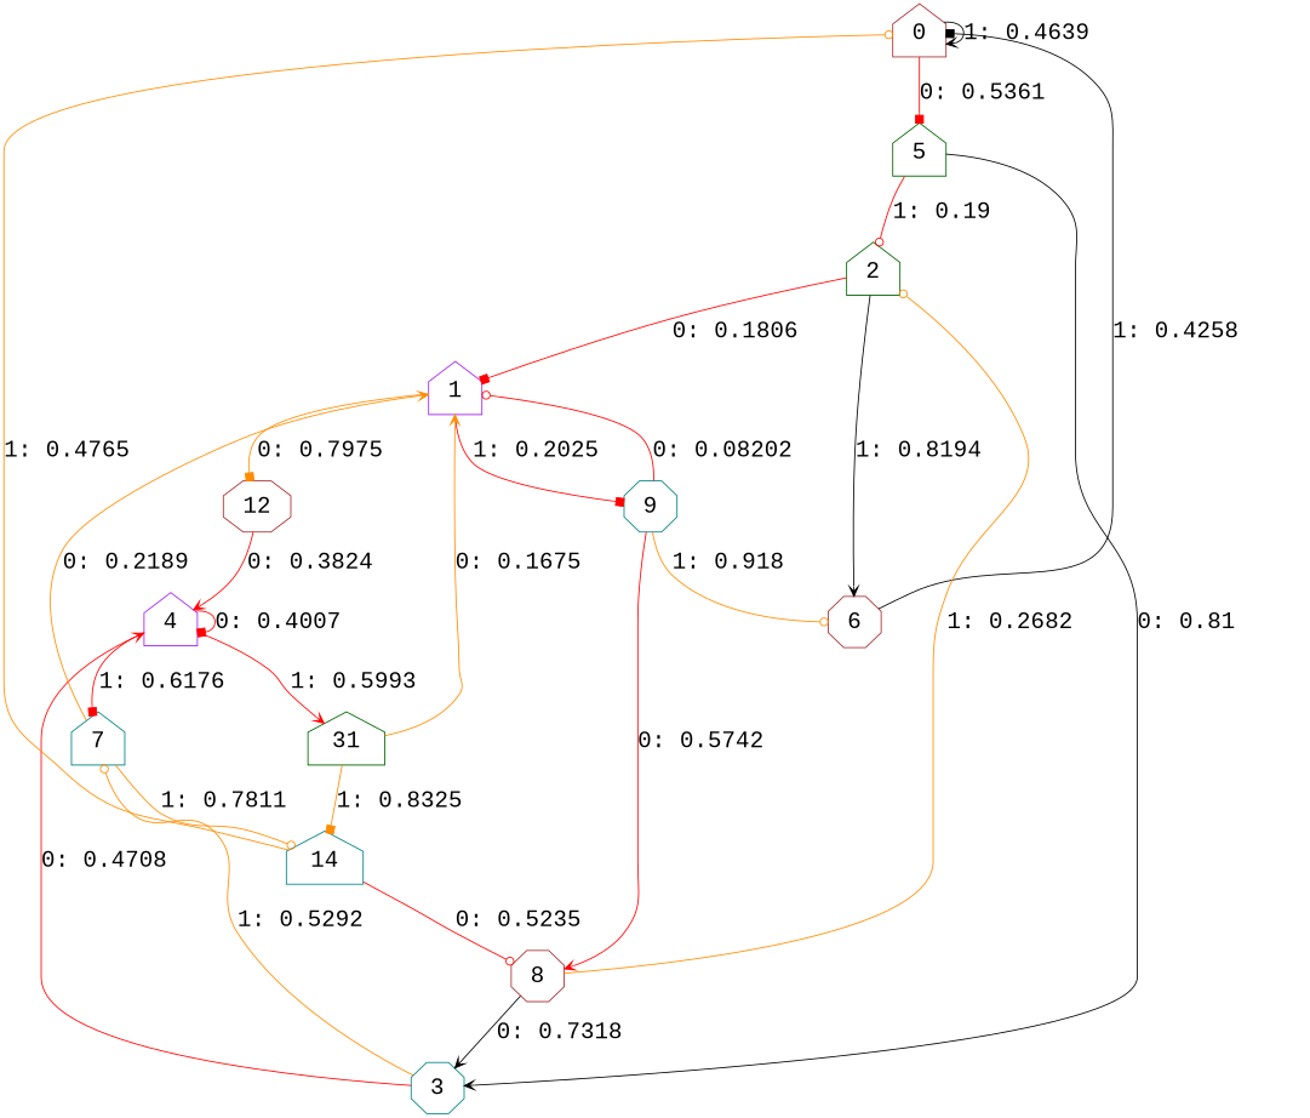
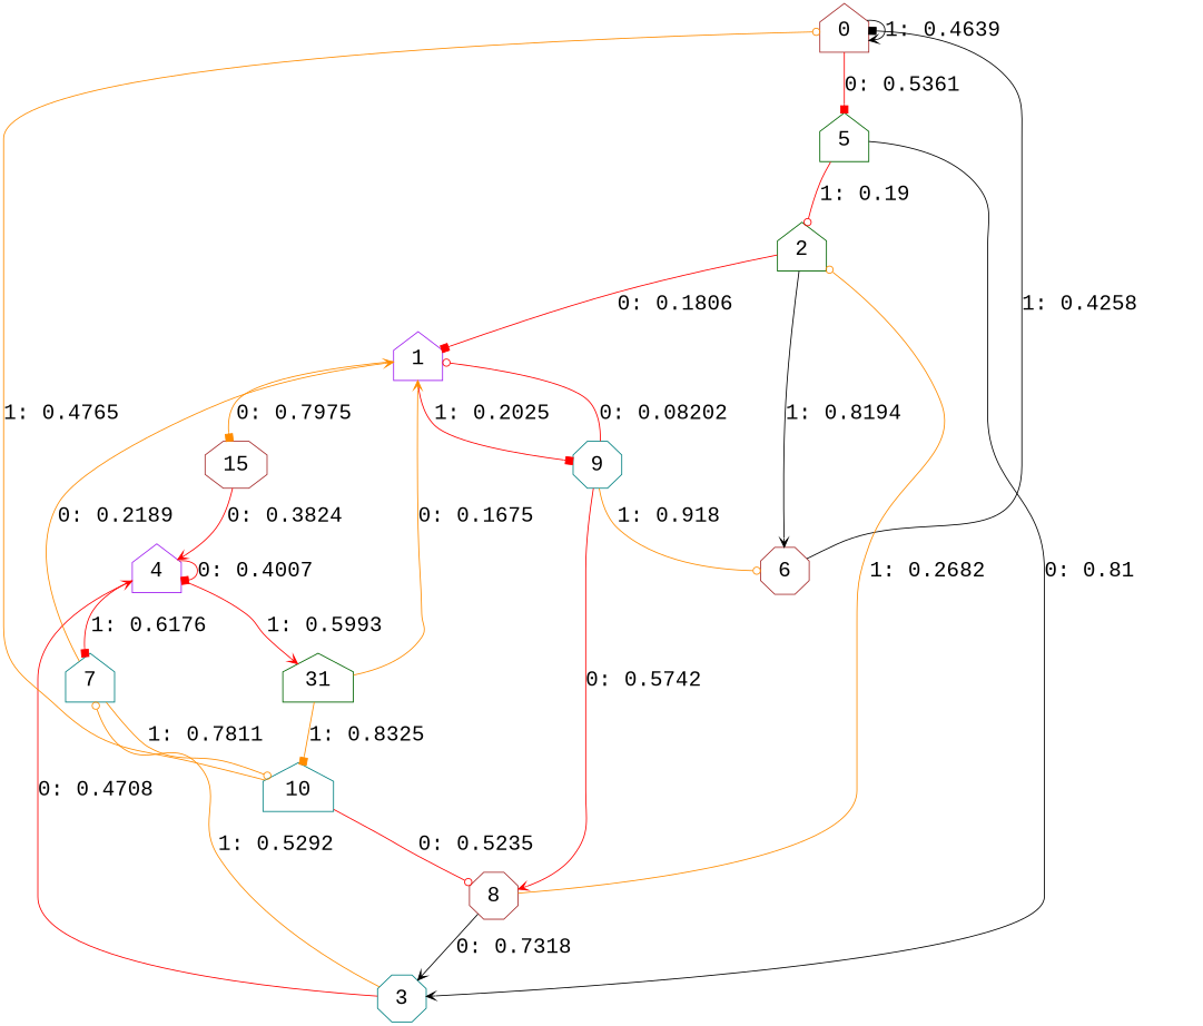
  digraph {
    fontname="Liberation Mono"
    node [color=brown fontname="Liberation Mono" fontsize=24 shape=house]
    edge [arrowhead=vee color=red fontname="Liberation Mono" fontsize=24]
    0
    5 [color=darkgreen]
    2 [color=darkgreen]
    3 [color=teal shape=octagon]
    1 [color=purple]
    6 [shape=octagon]
    4 [color=purple]
    7 [color=teal]
-   12 [shape=octagon]
+   12 [shape=octagon label=15]
    9 [color=teal shape=octagon]
    8 [shape=octagon]
    n12 [color=darkgreen label=31]
-   10 [color=teal label=14]
+   10 [color=teal]
    0 -> 0 [color=black label="1: 0.4639   "]
    0 -> 5 [arrowhead=box label="0: 0.5361   "]
    5 -> 2 [arrowhead=odot label="1: 0.19     "]
    5 -> 3 [color=black label="0: 0.81     "]
    2 -> 1 [arrowhead=box label="0: 0.1806   "]
    2 -> 6 [color=black label="1: 0.8194   "]
    3 -> 4 [label="0: 0.4708   "]
    3 -> 7 [arrowhead=odot color=darkorange label="1: 0.5292   "]
    1 -> 12 [arrowhead=box color=darkorange label="0: 0.7975   "]
    1 -> 9 [arrowhead=box label="1: 0.2025   "]
    6 -> 0 [arrowhead=box color=black label="1: 0.4258   "]
    4 -> 4 [arrowhead=box label="0: 0.4007   "]
    4 -> 7 [arrowhead=box label="1: 0.6176   "]
    4 -> n12 [label="1: 0.5993   "]
    7 -> 1 [color=darkorange label="0: 0.2189   "]
    7 -> 10 [arrowhead=odot color=darkorange label="1: 0.7811   "]
    12 -> 4 [label="0: 0.3824   "]
    9 -> 1 [arrowhead=odot label="0: 0.08202  "]
    9 -> 6 [arrowhead=odot color=darkorange label="1: 0.918    "]
    9 -> 8 [label="0: 0.5742   "]
    8 -> 2 [arrowhead=odot color=darkorange label="1: 0.2682   "]
    8 -> 3 [color=black label="0: 0.7318   "]
    n12 -> 1 [color=darkorange label="0: 0.1675   "]
    n12 -> 10 [arrowhead=box color=darkorange label="1: 0.8325   "]
    10 -> 0 [arrowhead=odot color=darkorange label="1: 0.4765   "]
    10 -> 8 [arrowhead=odot label="0: 0.5235   "]
  }
